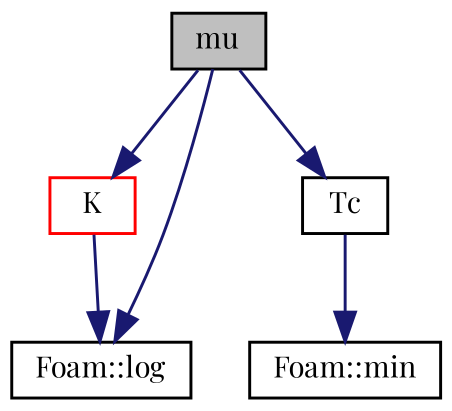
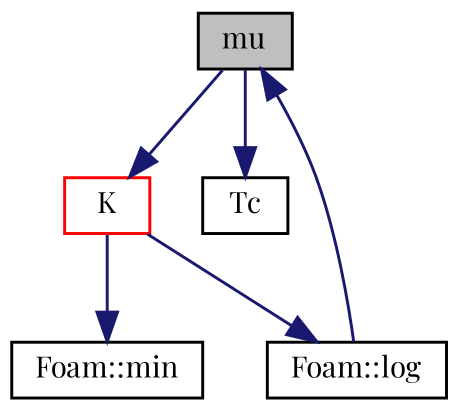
  digraph {
    fontname="Playfair Display"
    rankdir=TB
    node [color=black fontname="Playfair Display" fontsize=10 shape=record]
    edge [color=midnightblue fontname="Playfair Display" fontsize=10 labelfontname=Helvetica labelfontsize=10 style=solid]
    n1 [fillcolor=grey75 fontcolor=black height=0.2 label=mu style=filled width=0.4]
    n2 [color=red height=0.2 label=K width=0.4]
    n3 [height=0.2 label=Tc width=0.4]
    n4 [height=0.2 label="Foam::log" width=0.4]
    n5 [height=0.2 label="Foam::min" width=0.4]
    n1 -> n2
    n1 -> n3
-   n1 -> n4
+   n4 -> n1
    n2 -> n4
-   n3 -> n5
+   n2 -> n5
  }
